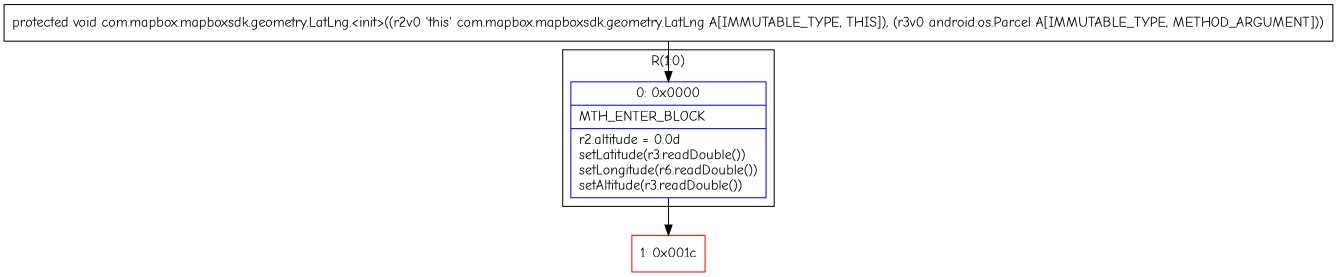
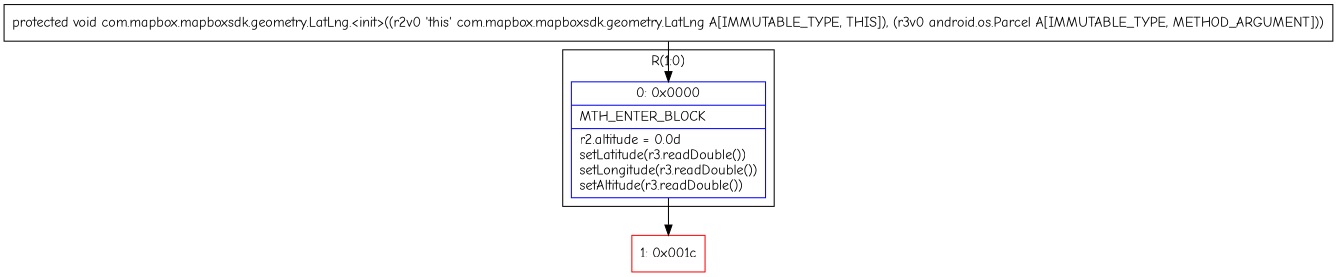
  digraph {
    fontname="Comic Neue"
    node [shape=record fontname="Comic Neue"]
    edge [fontname="Comic Neue"]
-   n1 [color=blue label="{0\:\ 0x0000|MTH_ENTER_BLOCK\l|r2.altitude = 0.0d\lsetLatitude(r3.readDouble())\lsetLongitude(r6.readDouble())\lsetAltitude(r3.readDouble())\l}"]
+   n1 [color=blue label="{0\:\ 0x0000|MTH_ENTER_BLOCK\l|r2.altitude = 0.0d\lsetLatitude(r3.readDouble())\lsetLongitude(r3.readDouble())\lsetAltitude(r3.readDouble())\l}"]
    n2 [color=red label="{1\:\ 0x001c}"]
    n3 [label="{protected void com.mapbox.mapboxsdk.geometry.LatLng.\<init\>((r2v0 'this' com.mapbox.mapboxsdk.geometry.LatLng A[IMMUTABLE_TYPE, THIS]), (r3v0 android.os.Parcel A[IMMUTABLE_TYPE, METHOD_ARGUMENT])) }"]
    subgraph cluster_1 {
      label="R(1:0)"
      n1
    }
    n1 -> n2
    n3 -> n1
  }
